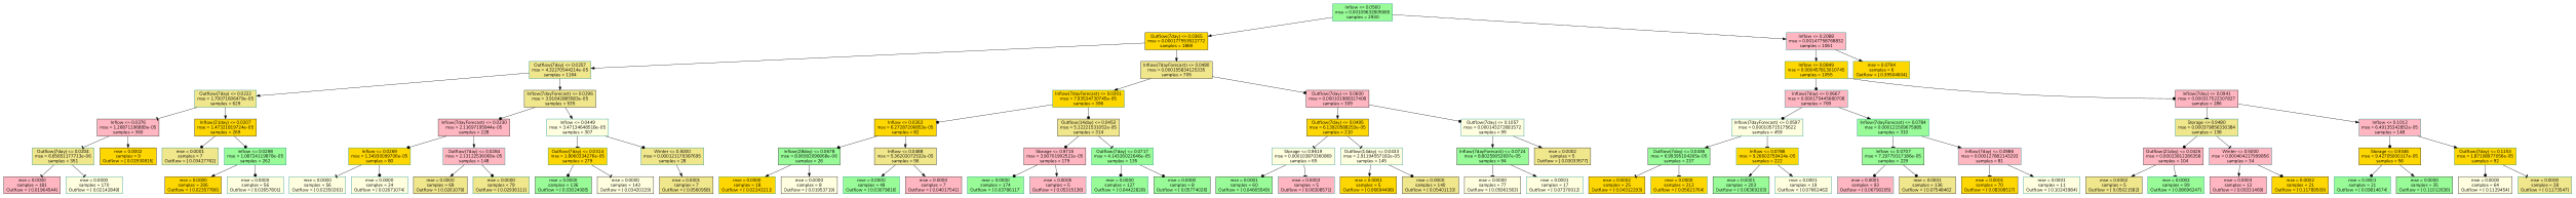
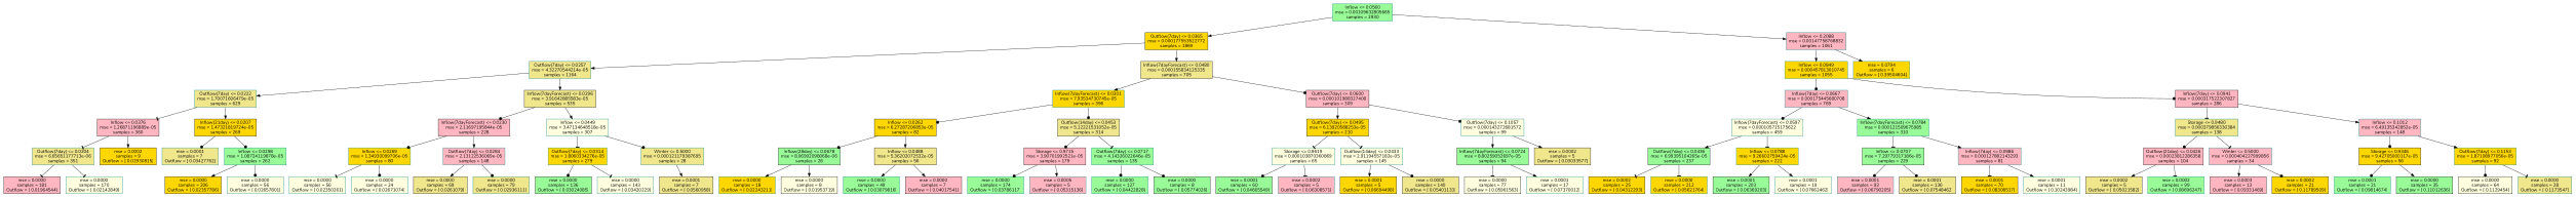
  digraph {
    fontname=Nunito
    node [color=teal fillcolor=gold fontname=Nunito shape=box style=filled]
    edge [arrowhead=normal fontname=Nunito]
    n1 [fillcolor=palegreen label="Inflow <= 0.0560\nmse = 0.00109632805665\nsamples = 2930"]
    n2 [color=black label="Outflow(7day) <= 0.0365\nmse = 0.000177553522772\nsamples = 1869"]
    n3 [fillcolor=lightpink label="Inflow <= 0.2088\nmse = 0.00147758768832\nsamples = 1061"]
    n4 [fillcolor=khaki label="Outflow(7day) <= 0.0257\nmse = 4.32270544214e-05\nsamples = 1164"]
    n5 [color=black fillcolor=khaki label="Inflow(7dayForecast) <= 0.0480\nmse = 0.000155834125335\nsamples = 705"]
    n6 [label="Inflow <= 0.0849\nmse = 0.000457813010745\nsamples = 1055"]
    n7 [label="mse = 0.0794\nsamples = 6\nOutflow = [ 0.39504604]"]
    n8 [fillcolor=khaki label="Outflow(7day) <= 0.0222\nmse = 1.70071606479e-05\nsamples = 629"]
    n9 [color=black fillcolor=khaki label="Inflow(7dayForecast) <= 0.0296\nmse = 3.91642885583e-05\nsamples = 535"]
    n10 [label="Inflow(7dayForecast) <= 0.0301\nmse = 7.93534730745e-05\nsamples = 396"]
    n11 [color=black fillcolor=lightpink label="Outflow(7day) <= 0.0600\nmse = 0.000101988327408\nsamples = 309"]
    n12 [color=black fillcolor=lightpink label="Inflow <= 0.0376\nmse = 1.26871196889e-05\nsamples = 360"]
    n13 [color=black label="Inflow(21day) <= 0.0207\nmse = 1.47321819724e-05\nsamples = 269"]
    n14 [color=black fillcolor=lightpink label="Inflow(7dayForecast) <= 0.0230\nmse = 2.11697195844e-05\nsamples = 228"]
    n15 [fillcolor=lightyellow label="Inflow <= 0.0449\nmse = 3.47134648518e-05\nsamples = 307"]
    n16 [fillcolor=khaki label="Outflow(7day) <= 0.0204\nmse = 6.65651177713e-06\nsamples = 351"]
    n17 [color=black label="mse = 0.0002\nsamples = 9\nOutflow = [ 0.02930815]"]
    n18 [fillcolor=khaki label="mse = 0.0001\nsamples = 7\nOutflow = [ 0.03427762]"]
    n19 [fillcolor=palegreen label="Inflow <= 0.0298\nmse = 1.08724119878e-05\nsamples = 262"]
    n20 [color=black fillcolor=lightpink label="mse = 0.0000\nsamples = 181\nOutflow = [ 0.01964544]"]
    n21 [fillcolor=lightyellow label="mse = 0.0000\nsamples = 170\nOutflow = [ 0.02142849]"]
    n22 [color=black label="mse = 0.0000\nsamples = 206\nOutflow = [ 0.02357786]"]
    n23 [fillcolor=lightyellow label="mse = 0.0000\nsamples = 56\nOutflow = [ 0.02657801]"]
    n24 [label="Inflow <= 0.0269\nmse = 1.34930099706e-05\nsamples = 80"]
    n25 [fillcolor=lightpink label="Outflow(7day) <= 0.0284\nmse = 2.13122536069e-05\nsamples = 148"]
    n26 [label="Outflow(7day) <= 0.0314\nmse = 1.8060334276e-05\nsamples = 279"]
    n27 [fillcolor=khaki label="Winter <= 0.5000\nmse = 0.000121179387695\nsamples = 28"]
    n28 [fillcolor=lightyellow label="mse = 0.0000\nsamples = 56\nOutflow = [ 0.02350261]"]
    n29 [fillcolor=lightyellow label="mse = 0.0000\nsamples = 24\nOutflow = [ 0.02671074]"]
    n30 [color=black fillcolor=khaki label="mse = 0.0000\nsamples = 69\nOutflow = [ 0.0261079]"]
    n31 [fillcolor=khaki label="mse = 0.0000\nsamples = 79\nOutflow = [ 0.02936111]"]
    n32 [color=black fillcolor=palegreen label="mse = 0.0000\nsamples = 136\nOutflow = [ 0.03024085]"]
-   n33 [color=black fillcolor=lightyellow label="mse = 0.0000\nsamples = 143\nOutflow = [ 0.03420229]"]
+   n33 [fillcolor=lightyellow label="mse = 0.0000\nsamples = 143\nOutflow = [ 0.03420229]"]
    n34 [color=black fillcolor=khaki label="mse = 0.0001\nsamples = 7\nOutflow = [ 0.0560958]"]
    n35 [color=black label="Inflow <= 0.0262\nmse = 6.27287206853e-05\nsamples = 82"]
    n36 [color=black fillcolor=khaki label="Outflow(14day) <= 0.0453\nmse = 5.12221531052e-05\nsamples = 314"]
    n37 [color=black label="Outflow(7day) <= 0.0495\nmse = 6.13920588253e-05\nsamples = 210"]
    n38 [fillcolor=lightyellow label="Outflow(7day) <= 0.1057\nmse = 0.000143272681572\nsamples = 99"]
    n39 [color=black fillcolor=palegreen label="Inflow(28day) <= 0.0678\nmse = 8.06992098068e-06\nsamples = 26"]
    n40 [color=black fillcolor=khaki label="Inflow <= 0.0488\nmse = 5.36202072532e-05\nsamples = 56"]
    n41 [color=black fillcolor=lightpink label="Storage <= 0.9715\nmse = 3.90701992521e-05\nsamples = 179"]
    n42 [fillcolor=palegreen label="Outflow(7day) <= 0.0717\nmse = 4.14326022646e-05\nsamples = 135"]
    n43 [label="mse = 0.0000\nsamples = 18\nOutflow = [ 0.02243211]"]
    n44 [color=black fillcolor=lightyellow label="mse = 0.0000\nsamples = 8\nOutflow = [ 0.01953719]"]
    n45 [fillcolor=palegreen label="mse = 0.0000\nsamples = 49\nOutflow = [ 0.03079816]"]
    n46 [color=black fillcolor=lightpink label="mse = 0.0000\nsamples = 7\nOutflow = [ 0.04017541]"]
    n47 [fillcolor=palegreen label="mse = 0.0000\nsamples = 174\nOutflow = [ 0.03786117]"]
    n48 [fillcolor=lightpink label="mse = 0.0005\nsamples = 5\nOutflow = [ 0.05315136]"]
    n49 [fillcolor=palegreen label="mse = 0.0000\nsamples = 127\nOutflow = [ 0.04422828]"]
    n50 [color=black fillcolor=palegreen label="mse = 0.0000\nsamples = 8\nOutflow = [ 0.05774026]"]
    n51 [fillcolor=lightyellow label="Storage <= 0.9619\nmse = 0.000103870360869\nsamples = 65"]
    n52 [fillcolor=lightyellow label="Outflow(14day) <= 0.0433\nmse = 2.91194557182e-05\nsamples = 145"]
    n53 [color=black fillcolor=palegreen label="Inflow(7dayForecast) <= 0.0724\nmse = 8.80259052697e-05\nsamples = 94"]
    n54 [color=black fillcolor=khaki label="mse = 0.0002\nsamples = 5\nOutflow = [ 0.03033577]"]
    n55 [color=black fillcolor=palegreen label="mse = 0.0001\nsamples = 60\nOutflow = [ 0.04665549]"]
    n56 [fillcolor=lightpink label="mse = 0.0002\nsamples = 5\nOutflow = [ 0.06308571]"]
    n57 [color=black label="mse = 0.0001\nsamples = 5\nOutflow = [ 0.06694498]"]
    n58 [color=black fillcolor=khaki label="mse = 0.0000\nsamples = 140\nOutflow = [ 0.05401133]"]
    n59 [color=black fillcolor=lightyellow label="mse = 0.0000\nsamples = 77\nOutflow = [ 0.05961563]"]
    n60 [fillcolor=lightyellow label="mse = 0.0001\nsamples = 17\nOutflow = [ 0.07370012]"]
    n61 [fillcolor=lightpink label="Inflow(7day) <= 0.0667\nmse = 0.000175445680708\nsamples = 769"]
    n62 [color=black fillcolor=lightpink label="Inflow(7day) <= 0.0941\nmse = 0.000317522307827\nsamples = 286"]
    n63 [fillcolor=lightyellow label="Inflow(7dayForecast) <= 0.0597\nmse = 0.000105715175622\nsamples = 459"]
    n64 [fillcolor=palegreen label="Inflow(7dayForecast) <= 0.0784\nmse = 0.000121509675985\nsamples = 310"]
    n65 [fillcolor=khaki label="Storage <= 0.9480\nmse = 0.000379856330384\nsamples = 138"]
    n66 [fillcolor=lightpink label="Inflow <= 0.1012\nmse = 6.49135342852e-05\nsamples = 148"]
    n67 [color=black fillcolor=palegreen label="Outflow(7day) <= 0.0436\nmse = 6.99395104265e-05\nsamples = 237"]
    n68 [label="Inflow <= 0.0788\nmse = 9.26602759424e-05\nsamples = 222"]
    n69 [color=black fillcolor=palegreen label="Inflow <= 0.0707\nmse = 7.29779317186e-05\nsamples = 229"]
    n70 [fillcolor=lightpink label="Inflow(7day) <= 0.0986\nmse = 0.000127882143293\nsamples = 81"]
    n71 [color=black label="mse = 0.0002\nsamples = 25\nOutflow = [ 0.04312293]"]
    n72 [label="mse = 0.0000\nsamples = 212\nOutflow = [ 0.05621764]"]
    n73 [color=black fillcolor=palegreen label="mse = 0.0001\nsamples = 203\nOutflow = [ 0.06369203]"]
    n74 [fillcolor=lightyellow label="mse = 0.0001\nsamples = 19\nOutflow = [ 0.07662462]"]
    n75 [fillcolor=lightpink label="mse = 0.0001\nsamples = 93\nOutflow = [ 0.06790205]"]
    n76 [color=black fillcolor=khaki label="mse = 0.0001\nsamples = 136\nOutflow = [ 0.07548462]"]
    n77 [color=black label="mse = 0.0001\nsamples = 70\nOutflow = [ 0.08308517]"]
    n78 [fillcolor=lightyellow label="mse = 0.0001\nsamples = 11\nOutflow = [ 0.10243984]"]
    n79 [color=black fillcolor=lightpink label="Outflow(21day) <= 0.0426\nmse = 0.00023812286358\nsamples = 104"]
    n80 [fillcolor=lightpink label="Winter <= 0.5000\nmse = 0.000404227999856\nsamples = 34"]
    n81 [color=black label="Storage <= 0.9346\nmse = 9.42705000117e-05\nsamples = 56"]
    n82 [label="Outflow(7day) <= 0.1153\nmse = 1.87108977056e-05\nsamples = 92"]
    n83 [color=black fillcolor=khaki label="mse = 0.0002\nsamples = 5\nOutflow = [ 0.05021582]"]
    n84 [fillcolor=palegreen label="mse = 0.0002\nsamples = 99\nOutflow = [ 0.08696247]"]
    n85 [color=black fillcolor=lightpink label="mse = 0.0003\nsamples = 13\nOutflow = [ 0.09331469]"]
    n86 [color=black label="mse = 0.0002\nsamples = 21\nOutflow = [ 0.11789509]"]
    n87 [fillcolor=palegreen label="mse = 0.0001\nsamples = 21\nOutflow = [ 0.09814674]"]
    n88 [color=black fillcolor=palegreen label="mse = 0.0000\nsamples = 35\nOutflow = [ 0.11012636]"]
    n89 [color=black fillcolor=lightyellow label="mse = 0.0000\nsamples = 64\nOutflow = [ 0.1129454]"]
    n90 [fillcolor=khaki label="mse = 0.0000\nsamples = 28\nOutflow = [ 0.1173547]"]
    n1 -> n2
    n1 -> n3
    n2 -> n4
    n2 -> n5
    n3 -> n6
    n3 -> n7
    n4 -> n8
    n4 -> n9
    n5 -> n10
    n5 -> n11 [arrowhead=dot]
    n6 -> n61 [arrowhead=dot]
    n6 -> n62 [arrowhead=dot]
    n8 -> n12 [arrowhead=tee]
    n8 -> n13
    n9 -> n14 [arrowhead=dot]
    n9 -> n15
    n10 -> n35 [arrowhead=dot]
    n10 -> n36 [arrowhead=dot]
    n11 -> n37
    n11 -> n38 [arrowhead=dot]
    n12 -> n16 [arrowhead=tee]
    n12 -> n17
    n13 -> n18 [arrowhead=dot]
    n13 -> n19 [arrowhead=dot]
    n14 -> n24 [arrowhead=dot]
    n14 -> n25
    n15 -> n26 [arrowhead=tee]
    n15 -> n27 [arrowhead=dot]
    n16 -> n20 [arrowhead=tee]
    n16 -> n21 [arrowhead=tee]
    n19 -> n22
    n19 -> n23 [arrowhead=dot]
    n24 -> n28 [arrowhead=tee]
    n24 -> n29 [arrowhead=dot]
    n25 -> n30
    n25 -> n31 [arrowhead=dot]
    n26 -> n32 [arrowhead=dot]
    n26 -> n33 [arrowhead=tee]
    n27 -> n34
    n35 -> n39 [arrowhead=dot]
    n35 -> n40
    n36 -> n41 [arrowhead=dot]
    n36 -> n42 [arrowhead=tee]
    n37 -> n51 [arrowhead=tee]
    n37 -> n52 [arrowhead=tee]
    n38 -> n53
    n38 -> n54
    n39 -> n43
    n39 -> n44
    n40 -> n45
    n40 -> n46
    n41 -> n47 [arrowhead=dot]
    n41 -> n48
    n42 -> n49 [arrowhead=dot]
    n42 -> n50 [arrowhead=dot]
    n51 -> n55 [arrowhead=dot]
    n51 -> n56 [arrowhead=tee]
    n52 -> n57
    n52 -> n58 [arrowhead=dot]
    n53 -> n59 [arrowhead=tee]
    n53 -> n60
    n61 -> n63 [arrowhead=dot]
    n61 -> n64
    n62 -> n65 [arrowhead=tee]
    n62 -> n66
    n63 -> n67
    n63 -> n68 [arrowhead=tee]
    n64 -> n69 [arrowhead=tee]
    n64 -> n70
    n65 -> n79 [arrowhead=dot]
    n65 -> n80 [arrowhead=tee]
    n66 -> n81 [arrowhead=dot]
    n66 -> n82
    n67 -> n71 [arrowhead=tee]
    n67 -> n72 [arrowhead=tee]
    n68 -> n73
    n68 -> n74
    n69 -> n75 [arrowhead=dot]
    n69 -> n76 [arrowhead=dot]
    n70 -> n77 [arrowhead=tee]
    n70 -> n78
    n79 -> n83
    n79 -> n84 [arrowhead=tee]
    n80 -> n85
    n80 -> n86 [arrowhead=dot]
    n81 -> n87 [arrowhead=dot]
    n81 -> n88
    n82 -> n89 [arrowhead=dot]
    n82 -> n90 [arrowhead=tee]
  }
